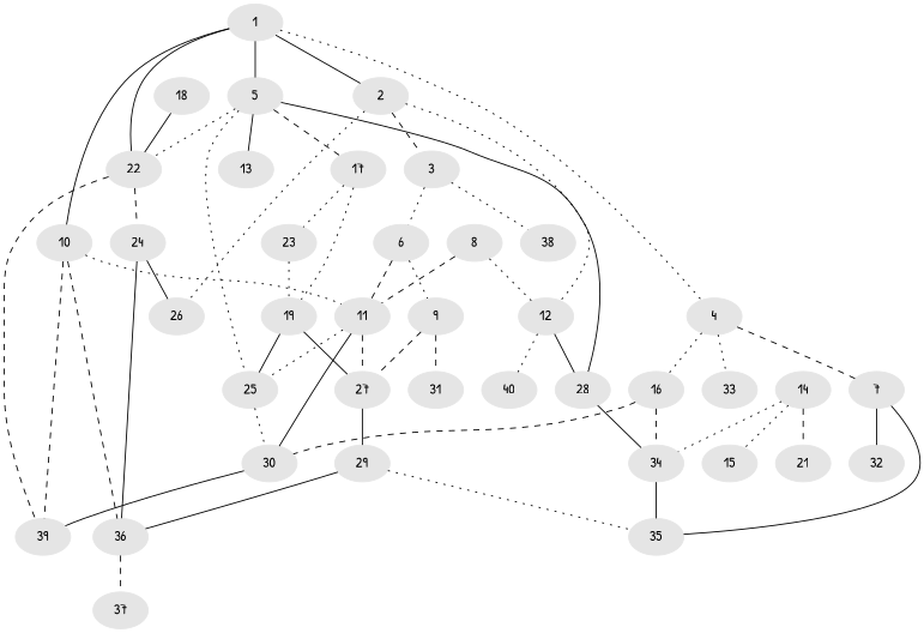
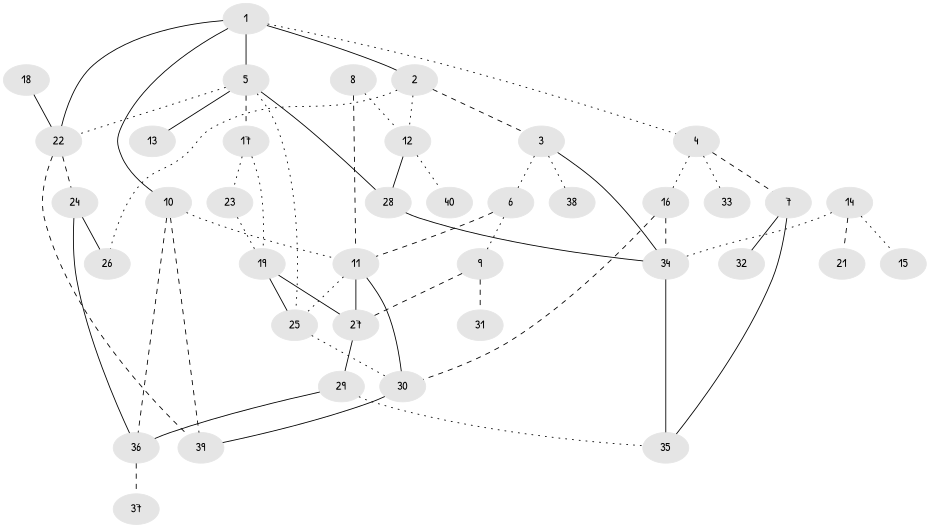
  graph {
    fontname="Patrick Hand"
    node [color=gray90 fontname="Patrick Hand" style=filled]
    edge [fontname="Patrick Hand" style=solid weight=1.0]
    1
    2
    4
    5
    10
    22
    3
    12
    26
    7
    16
    33
    13
    17
    25
    28
    11
    36
    39
    24
    6
    34
    38
    40
    9
    35
    32
    30
    19
    23
    27
    31
    8
    37
    29
    14
    15
    21
    18
    1 -- 2
    1 -- 4 [style=dotted]
    1 -- 5
    1 -- 10
    1 -- 22
    2 -- 3 [style=dashed]
    2 -- 12 [style=dotted]
    2 -- 26 [style=dotted]
    4 -- 7 [style=dashed]
    4 -- 16 [style=dotted]
    4 -- 33 [style=dotted]
    5 -- 22 [style=dotted]
    5 -- 13
    5 -- 17 [style=dashed]
    5 -- 25 [style=dotted]
    5 -- 28
    10 -- 11 [style=dotted]
    10 -- 36 [style=dashed]
    10 -- 39 [style=dashed]
    22 -- 39 [style=dashed]
    22 -- 24 [style=dashed]
    3 -- 6 [style=dotted]
+   3 -- 34
    3 -- 38 [style=dotted]
    12 -- 28
    12 -- 40 [style=dotted]
    7 -- 35
    7 -- 32
    16 -- 34 [style=dashed]
    16 -- 30 [style=dashed]
    17 -- 19 [style=dotted]
    17 -- 23 [style=dotted]
    25 -- 30 [style=dotted]
    28 -- 34
    11 -- 25 [style=dotted]
    11 -- 30
-   11 -- 27 [style=dashed]
+   11 -- 27
    36 -- 37 [style=dashed]
    24 -- 26
    24 -- 36
    6 -- 11 [style=dashed]
    6 -- 9 [style=dotted]
    34 -- 35
    9 -- 27 [style=dashed]
    9 -- 31 [style=dashed]
    30 -- 39
    19 -- 25
    19 -- 27
    23 -- 19 [style=dotted]
    27 -- 29
    8 -- 12 [style=dotted]
    8 -- 11 [style=dashed]
    29 -- 36
    29 -- 35 [style=dotted]
    14 -- 34 [style=dotted weight=2.0]
    14 -- 15 [style=dotted]
    14 -- 21 [style=dashed]
    18 -- 22
  }
